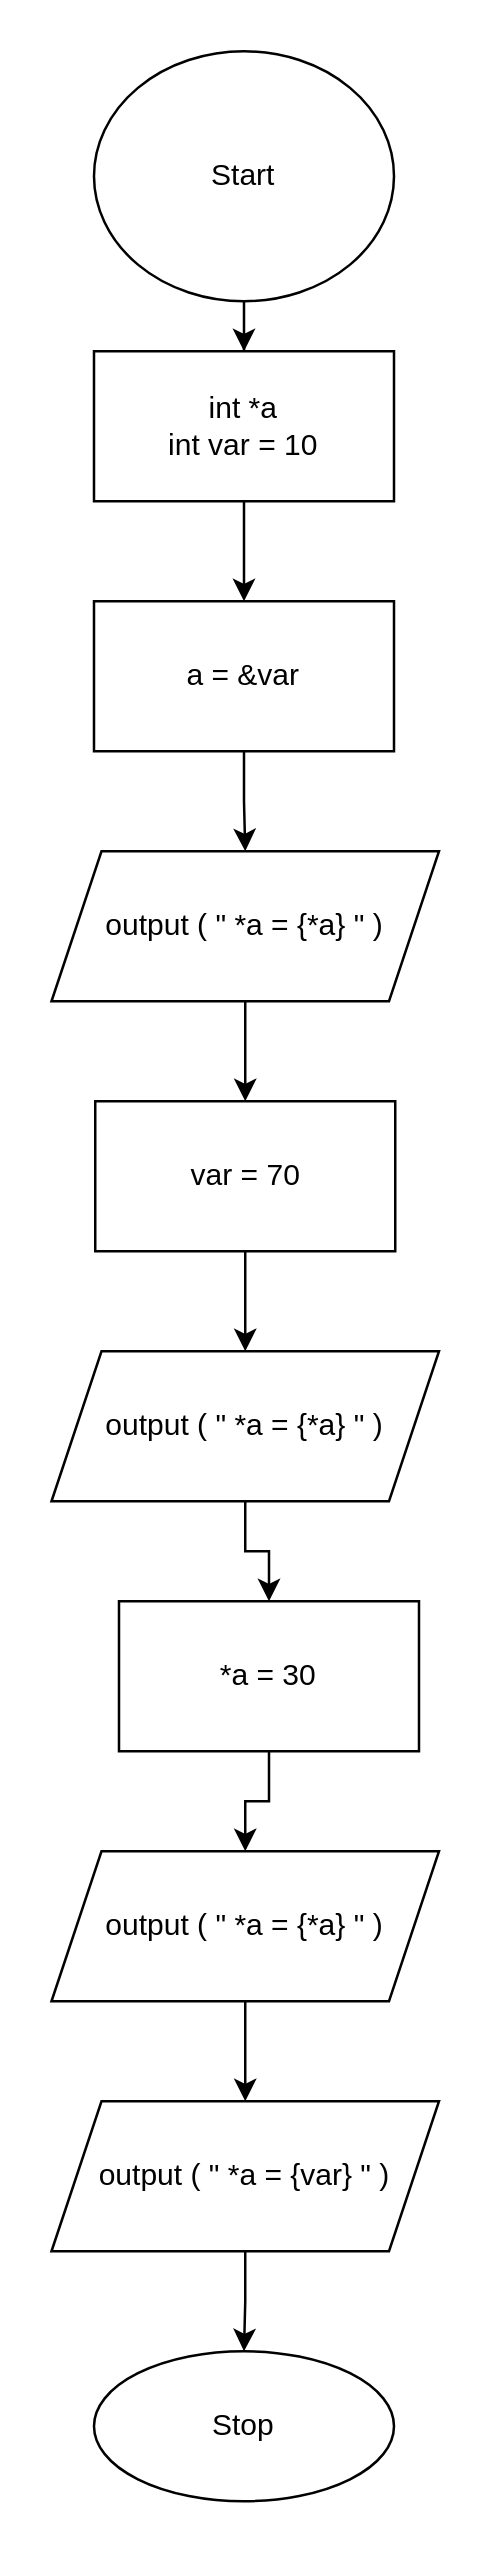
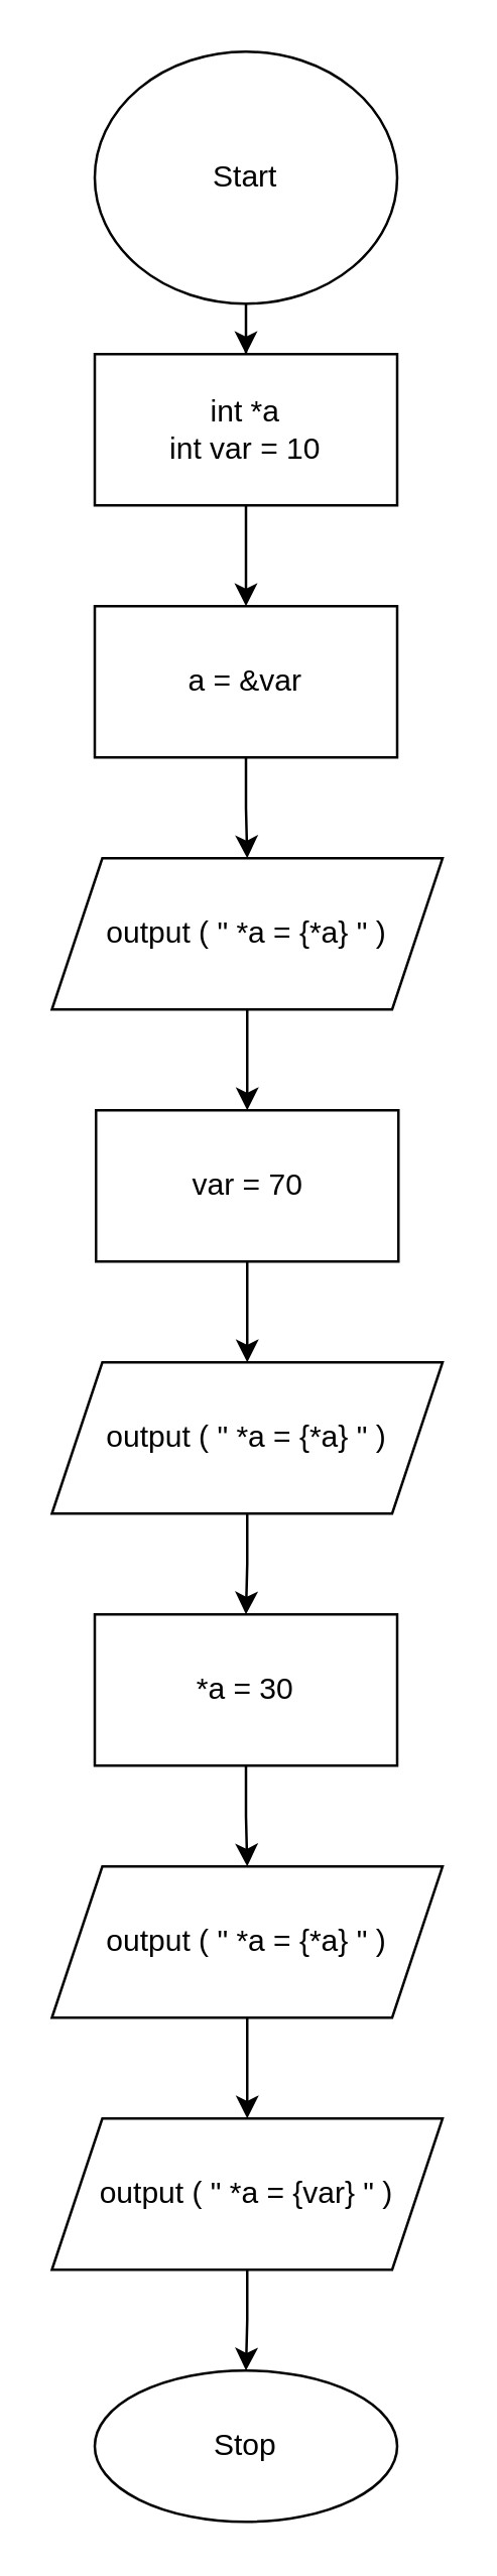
  <mxCell id="0" />
  <mxCell id="1" parent="0" />
  <mxCell id="2" value="" style="edgeStyle=orthogonalEdgeStyle;rounded=0;orthogonalLoop=1;jettySize=auto;html=1;" parent="1" source="3" target="5" edge="1"><mxGeometry relative="1" as="geometry" /></mxCell>
  <mxCell id="3" value="Start" style="ellipse;whiteSpace=wrap;html=1;" parent="1" vertex="1"><mxGeometry x="37" y="20" width="120" height="100" as="geometry" /></mxCell>
  <mxCell id="4" value="" style="edgeStyle=orthogonalEdgeStyle;rounded=0;orthogonalLoop=1;jettySize=auto;html=1;" parent="1" source="5" target="7" edge="1"><mxGeometry relative="1" as="geometry" /></mxCell>
  <mxCell id="5" value="int *a&lt;br&gt;int var = 10" style="whiteSpace=wrap;html=1;" parent="1" vertex="1"><mxGeometry x="37" y="140" width="120" height="60" as="geometry" /></mxCell>
  <mxCell id="6" value="" style="edgeStyle=orthogonalEdgeStyle;rounded=0;orthogonalLoop=1;jettySize=auto;html=1;" parent="1" source="7" target="9" edge="1"><mxGeometry relative="1" as="geometry" /></mxCell>
  <mxCell id="7" value="a = &amp;amp;var" style="whiteSpace=wrap;html=1;" parent="1" vertex="1"><mxGeometry x="37" y="240" width="120" height="60" as="geometry" /></mxCell>
  <mxCell id="8" value="" style="edgeStyle=orthogonalEdgeStyle;rounded=0;orthogonalLoop=1;jettySize=auto;html=1;" parent="1" source="9" target="13" edge="1"><mxGeometry relative="1" as="geometry" /></mxCell>
  <mxCell id="9" value="output ( &quot; *a = {*a} &quot; )" style="shape=parallelogram;perimeter=parallelogramPerimeter;whiteSpace=wrap;html=1;fixedSize=1;" parent="1" vertex="1"><mxGeometry x="20" y="340" width="155" height="60" as="geometry" /></mxCell>
  <mxCell id="10" value="" style="edgeStyle=orthogonalEdgeStyle;rounded=0;orthogonalLoop=1;jettySize=auto;html=1;" parent="1" source="11" target="15" edge="1"><mxGeometry relative="1" as="geometry" /></mxCell>
  <mxCell id="11" value="output&amp;nbsp;( &quot; *a = {*a} &quot; )" style="shape=parallelogram;perimeter=parallelogramPerimeter;whiteSpace=wrap;html=1;fixedSize=1;" parent="1" vertex="1"><mxGeometry x="20" y="540" width="155" height="60" as="geometry" /></mxCell>
  <mxCell id="12" value="" style="edgeStyle=orthogonalEdgeStyle;rounded=0;orthogonalLoop=1;jettySize=auto;html=1;" parent="1" source="13" target="11" edge="1"><mxGeometry relative="1" as="geometry" /></mxCell>
  <mxCell id="13" value="var = 70" style="whiteSpace=wrap;html=1;" parent="1" vertex="1"><mxGeometry x="37.5" y="440" width="120" height="60" as="geometry" /></mxCell>
  <mxCell id="14" value="" style="edgeStyle=orthogonalEdgeStyle;rounded=0;orthogonalLoop=1;jettySize=auto;html=1;" parent="1" source="15" target="17" edge="1"><mxGeometry relative="1" as="geometry" /></mxCell>
- <mxCell id="15" value="*a = 30" style="whiteSpace=wrap;html=1;" parent="1" vertex="1"><mxGeometry x="47" y="640" width="120" height="60" as="geometry" /></mxCell>
+ <mxCell id="15" value="*a = 30" style="whiteSpace=wrap;html=1;" parent="1" vertex="1"><mxGeometry x="37" y="640" width="120" height="60" as="geometry" /></mxCell>
  <mxCell id="16" value="" style="edgeStyle=orthogonalEdgeStyle;rounded=0;orthogonalLoop=1;jettySize=auto;html=1;" parent="1" source="17" target="19" edge="1"><mxGeometry relative="1" as="geometry" /></mxCell>
  <mxCell id="17" value="output&amp;nbsp;( &quot; *a = {*a} &quot; )" style="shape=parallelogram;perimeter=parallelogramPerimeter;whiteSpace=wrap;html=1;fixedSize=1;" parent="1" vertex="1"><mxGeometry x="20" y="740" width="155" height="60" as="geometry" /></mxCell>
  <mxCell id="18" value="" style="edgeStyle=orthogonalEdgeStyle;rounded=0;orthogonalLoop=1;jettySize=auto;html=1;" parent="1" source="19" target="20" edge="1"><mxGeometry relative="1" as="geometry" /></mxCell>
  <mxCell id="19" value="output&amp;nbsp;( &quot; *a = {var} &quot; )" style="shape=parallelogram;perimeter=parallelogramPerimeter;whiteSpace=wrap;html=1;fixedSize=1;" parent="1" vertex="1"><mxGeometry x="20" y="840" width="155" height="60" as="geometry" /></mxCell>
  <mxCell id="20" value="Stop" style="ellipse;whiteSpace=wrap;html=1;" parent="1" vertex="1"><mxGeometry x="37" y="940" width="120" height="60" as="geometry" /></mxCell>
